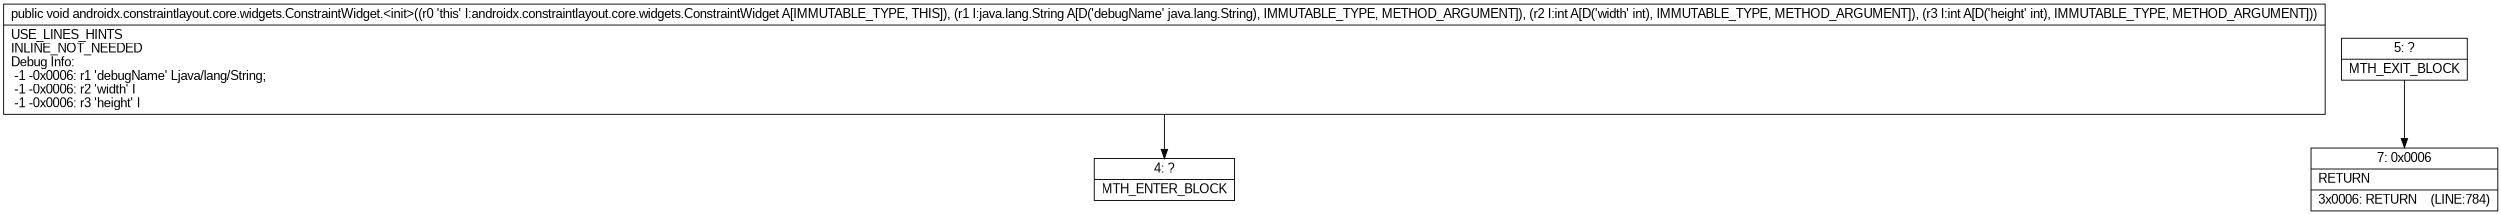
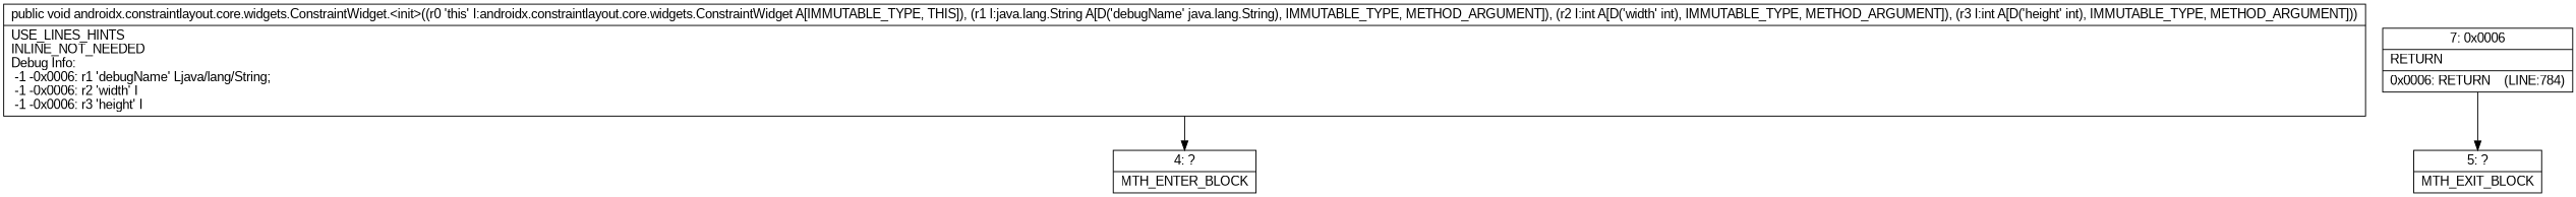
  digraph {
    fontname="Liberation Sans"
    node [fontname="Liberation Sans" shape=record]
    edge [fontname="Liberation Sans"]
    n1 [label="{4\:\ ?|MTH_ENTER_BLOCK\l}"]
-   n2 [label="{7\:\ 0x0006|RETURN\l|3x0006: RETURN    (LINE:784)\l}"]
+   n2 [label="{7\:\ 0x0006|RETURN\l|0x0006: RETURN    (LINE:784)\l}"]
    n3 [label="{5\:\ ?|MTH_EXIT_BLOCK\l}"]
    n4 [label="{public void androidx.constraintlayout.core.widgets.ConstraintWidget.\<init\>((r0 'this' I:androidx.constraintlayout.core.widgets.ConstraintWidget A[IMMUTABLE_TYPE, THIS]), (r1 I:java.lang.String A[D('debugName' java.lang.String), IMMUTABLE_TYPE, METHOD_ARGUMENT]), (r2 I:int A[D('width' int), IMMUTABLE_TYPE, METHOD_ARGUMENT]), (r3 I:int A[D('height' int), IMMUTABLE_TYPE, METHOD_ARGUMENT]))  | USE_LINES_HINTS\lINLINE_NOT_NEEDED\lDebug Info:\l  \-1 \-0x0006: r1 'debugName' Ljava\/lang\/String;\l  \-1 \-0x0006: r2 'width' I\l  \-1 \-0x0006: r3 'height' I\l}"]
-   n3 -> n2
+   n2 -> n3
    n4 -> n1
  }
